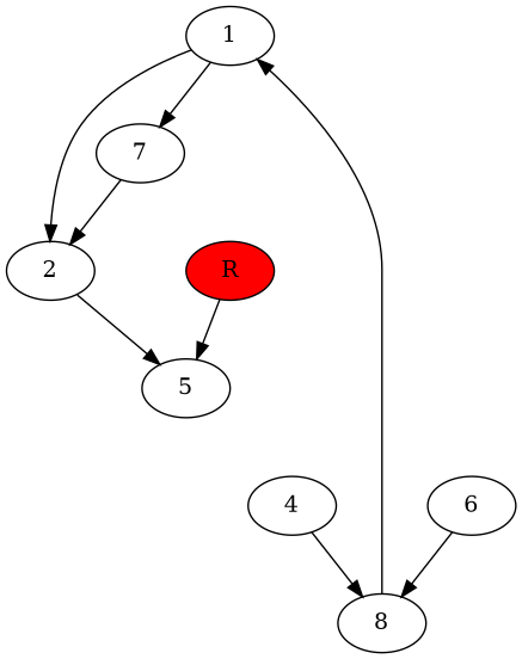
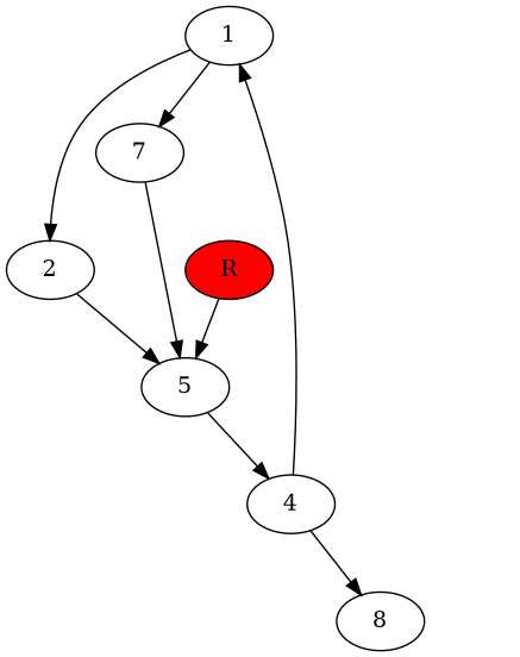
  digraph {
    1
    2
    7
    5
    4
    8
-   6
    R [fillcolor="#ff0000" style=filled]
    1 -> 2
    1 -> 7
    2 -> 5
-   7 -> 2
-   8 -> 1
+   7 -> 5
+   5 -> 4
+   4 -> 1
    4 -> 8
-   6 -> 8
    R -> 5
  }
